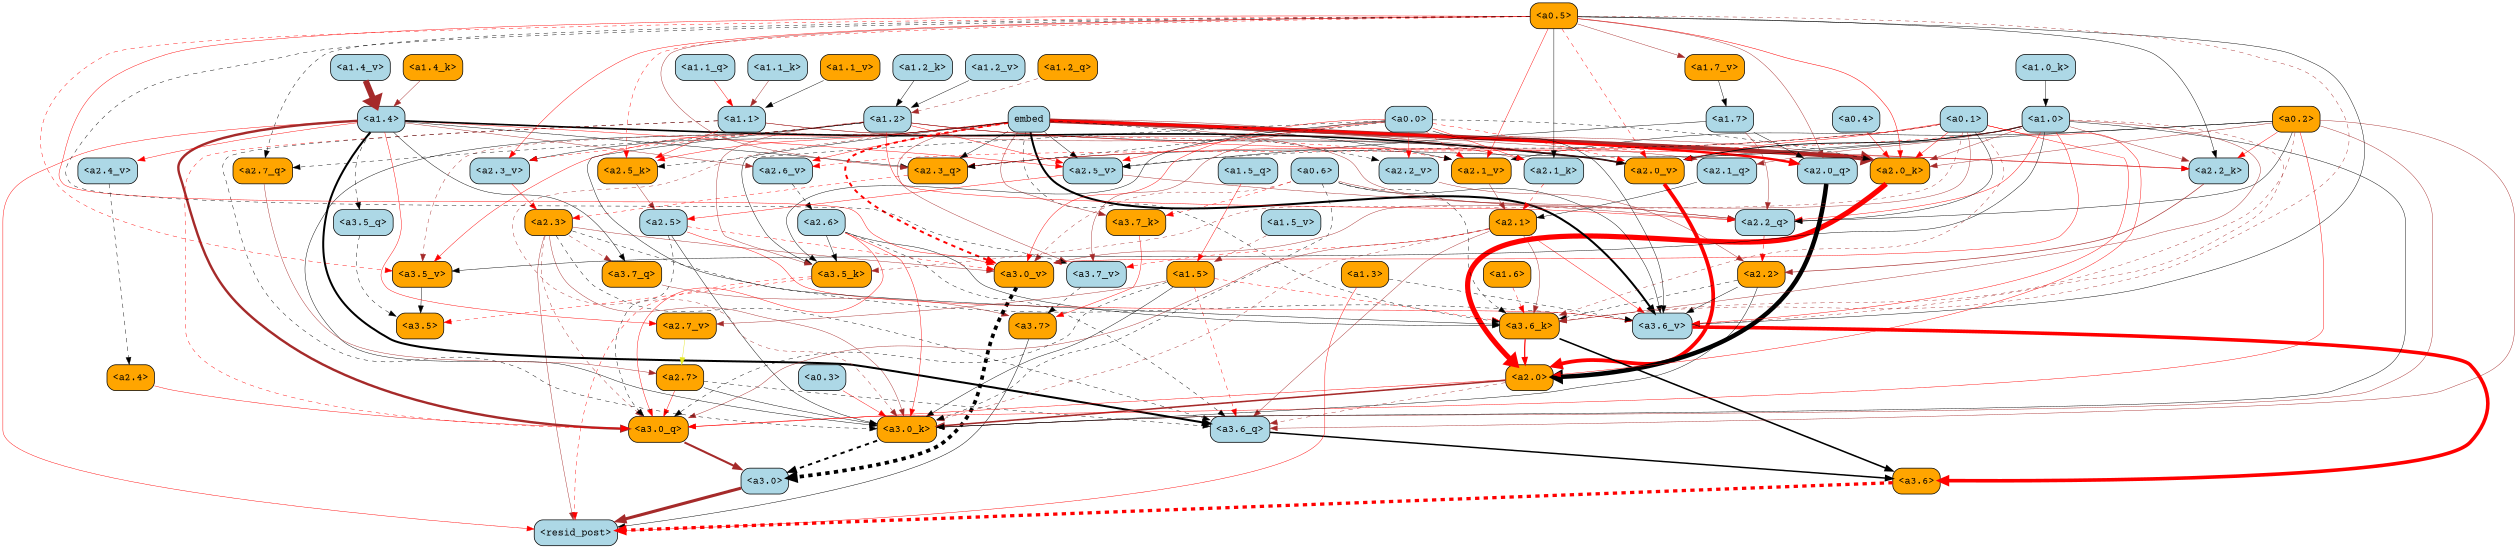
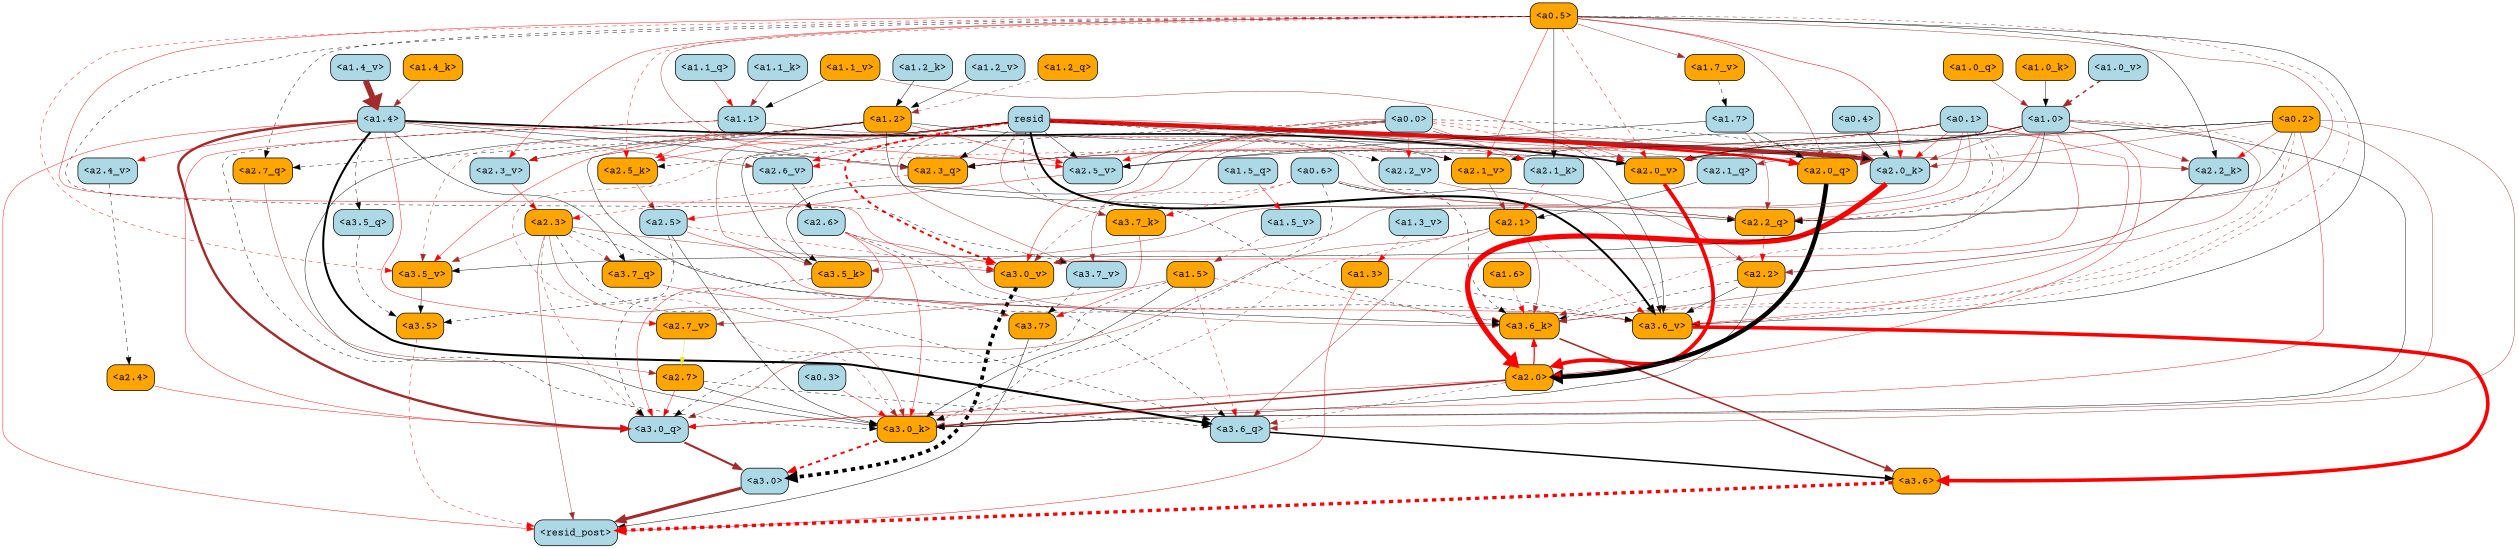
  strict digraph {
    fontname="Courier Prime"
    splines=true
    node [color=black fillcolor=lightblue fontname="Courier Prime" shape=box style="filled, rounded"]
    edge [color=black fontname="Courier Prime" penwidth=0.6 style=bold]
    "<resid_post>"
    "<a3.7>" [fillcolor=orange]
    "<a3.6>" [fillcolor=orange]
    "<a3.5>" [fillcolor=orange]
    "<a3.0>"
    "<a2.3>" [fillcolor=orange]
    "<a3.7_q>" [fillcolor=orange]
    "<a3.6_q>"
-   "<a3.0_q>" [fillcolor=orange]
+   "<a3.0_q>"
    "<a3.0_k>" [fillcolor=orange]
-   "<a3.6_v>"
+   "<a3.6_v>" [fillcolor=orange]
    "<a3.5_v>" [fillcolor=orange]
    "<a3.0_v>" [fillcolor=orange]
    "<a1.4>"
    "<a3.5_q>"
    "<a2.3_q>" [fillcolor=orange]
    "<a2.7_v>" [fillcolor=orange]
    "<a2.6_v>"
    "<a2.5_v>"
    "<a2.4_v>"
    "<a2.1_v>" [fillcolor=orange]
    "<a2.0_v>" [fillcolor=orange]
    "<a2.7>" [fillcolor=orange]
    "<a2.6>"
    "<a2.5>"
    "<a2.4>" [fillcolor=orange]
    "<a2.1>" [fillcolor=orange]
    "<a2.0>" [fillcolor=orange]
    "<a3.6_k>" [fillcolor=orange]
    "<a3.5_k>" [fillcolor=orange]
    "<a3.7_v>"
    "<a1.3>" [fillcolor=orange]
    "<a3.7_k>" [fillcolor=orange]
    "<a1.5>" [fillcolor=orange]
    "<a0.2>" [fillcolor=orange]
-   "<a2.2_q>"
+   "<a2.2_q>" [fillcolor=orange]
    "<a2.2_k>"
-   "<a2.0_k>" [fillcolor=orange]
+   "<a2.0_k>"
    "<a2.2>" [fillcolor=orange]
    "<a1.1>"
    "<a2.5_k>" [fillcolor=orange]
    "<a0.6>"
-   embed
+   embed [label=resid]
    "<a2.1_q>"
-   "<a2.0_q>"
+   "<a2.0_q>" [fillcolor=orange]
    "<a2.1_k>"
    "<a2.3_v>"
    "<a2.2_v>"
    "<a1.6>" [fillcolor=orange]
-   "<a1.2>"
+   "<a1.2>" [fillcolor=orange]
    "<a2.7_q>" [fillcolor=orange]
    "<a1.0>"
    "<a0.5>" [fillcolor=orange]
    "<a1.7_v>" [fillcolor=orange]
    "<a1.7>"
    "<a0.1>"
    "<a0.0>"
    "<a0.3>"
    "<a0.4>"
    "<a1.5_q>"
    "<a1.2_q>" [fillcolor=orange]
    "<a1.1_q>"
+   "<a1.0_q>" [fillcolor=orange]
    "<a1.4_k>" [fillcolor=orange]
    "<a1.2_k>"
    "<a1.1_k>"
-   "<a1.0_k>"
+   "<a1.0_k>" [fillcolor=orange]
    "<a1.5_v>"
    "<a1.4_v>"
+   "<a1.3_v>"
    "<a1.2_v>"
    "<a1.1_v>" [fillcolor=orange]
+   "<a1.0_v>"
    "<a3.7>" -> "<resid_post>" [penwidth=0.6239100098609924 style=solid]
    "<a3.6>" -> "<resid_post>" [color=red penwidth=4.569062113761902 style=dashed]
-   "<a3.5_k>" -> "<resid_post>" [color=red style=dashed]
+   "<a3.5>" -> "<resid_post>" [color=red style=dashed]
    "<a3.0>" -> "<resid_post>" [color=brown penwidth=4.283544182777405]
    "<a2.3>" -> "<resid_post>" [color=brown]
    "<a2.3>" -> "<a3.7_q>" [color=brown style=dashed]
    "<a2.3>" -> "<a3.6_q>" [style=dashed]
    "<a2.3>" -> "<a3.0_q>" [color=brown style=dashed]
    "<a2.3>" -> "<a3.0_k>" [color=brown style=solid]
    "<a2.3>" -> "<a3.6_v>" [style=dashed]
+   "<a2.3>" -> "<a3.5_v>" [color=brown]
    "<a2.3>" -> "<a3.0_v>" [color=brown]
    "<a3.7_q>" -> "<a3.7>" [color=brown]
    "<a3.6_q>" -> "<a3.6>" [penwidth=2.0347584784030914]
    "<a3.0_q>" -> "<a3.0>" [color=brown penwidth=2.8635367155075073 style=solid]
-   "<a3.0_k>" -> "<a3.0>" [penwidth=2.632905662059784 style=dashed]
+   "<a3.0_k>" -> "<a3.0>" [color=red penwidth=2.632905662059784 style=dashed]
    "<a3.6_v>" -> "<a3.6>" [color=red penwidth=4.981305837631226 style=solid]
    "<a3.5_v>" -> "<a3.5>"
    "<a3.0_v>" -> "<a3.0>" [penwidth=5.168330669403076 style=dashed]
    "<a1.4>" -> "<resid_post>" [color=red]
    "<a1.4>" -> "<a3.7_q>"
    "<a1.4>" -> "<a3.6_q>" [penwidth=2.7934007048606873]
    "<a1.4>" -> "<a3.0_q>" [color=brown penwidth=3.340754985809326]
    "<a1.4>" -> "<a3.5_q>" [style=dashed]
    "<a1.4>" -> "<a2.3_q>" [style=solid]
    "<a1.4>" -> "<a2.7_v>" [color=red style=solid]
    "<a1.4>" -> "<a2.6_v>" [color=brown]
    "<a1.4>" -> "<a2.5_v>" [color=red]
    "<a1.4>" -> "<a2.4_v>" [color=red]
    "<a1.4>" -> "<a2.1_v>" [color=red style=dashed]
    "<a1.4>" -> "<a2.0_v>" [penwidth=2.268759250640869 style=solid]
    "<a3.5_q>" -> "<a3.5>" [style=dashed]
    "<a2.3_q>" -> "<a2.3>" [color=red style=dashed]
    "<a2.7_v>" -> "<a2.7>" [color="#e4e723" style=""]
-   "<a2.6_v>" -> "<a2.6>" [style=dashed]
+   "<a2.6_v>" -> "<a2.6>"
    "<a2.5_v>" -> "<a2.5>" [color=red style=solid]
    "<a2.4_v>" -> "<a2.4>" [style=dashed]
    "<a2.1_v>" -> "<a2.1>" [color=brown style=solid]
    "<a2.0_v>" -> "<a2.0>" [color=red penwidth=5.231471925973892]
    "<a2.7>" -> "<a3.6_q>" [style=dashed]
    "<a2.7>" -> "<a3.0_q>" [color=red style=solid]
    "<a2.7>" -> "<a3.0_k>"
    "<a2.6>" -> "<a3.6_q>" [style=dashed]
    "<a2.6>" -> "<a3.0_q>" [color=red]
    "<a2.6>" -> "<a3.0_k>" [color=red style=solid]
-   "<a2.6>" -> "<a3.6_k>" [style=solid]
-   "<a2.6>" -> "<a3.5_k>" [style=solid]
+   "<a2.6>" -> "<a3.6_k>" [color=brown style=solid]
    "<a2.5>" -> "<a3.0_q>" [style=dashed]
    "<a2.5>" -> "<a3.0_k>" [style=solid]
    "<a2.5>" -> "<a3.6_v>" [color=red style=solid]
    "<a2.5>" -> "<a3.0_v>" [color=red style=dashed]
    "<a2.4>" -> "<a3.0_q>" [color=red]
    "<a2.1>" -> "<a3.6_q>" [color=brown]
    "<a2.1>" -> "<a3.0_q>" [color=brown style=solid]
    "<a2.1>" -> "<a3.0_k>" [color=brown style=dashed]
-   "<a2.1>" -> "<a3.6_v>" [color=red]
+   "<a2.1>" -> "<a3.6_v>" [color=red style=dashed]
    "<a2.1>" -> "<a3.6_k>" [color=brown style=solid]
-   "<a2.1>" -> "<a3.7_v>" [color=red style=dashed]
    "<a2.0>" -> "<a3.6_q>" [color=brown style=dashed]
    "<a2.0>" -> "<a3.0_q>" [color=red style=solid]
    "<a2.0>" -> "<a3.0_k>" [color=brown penwidth=2.161143198609352 style=solid]
-   "<a3.6_k>" -> "<a2.0>" [color=red penwidth=1.6382827460765839 style=solid]
-   "<a3.6_k>" -> "<a3.6>" [penwidth=2.1760786175727844 style=solid]
-   "<a3.5_k>" -> "<a3.5>" [color=red style=dashed]
+   "<a2.0>" -> "<a3.6_k>" [color=red penwidth=1.6382827460765839 style=solid]
+   "<a3.6_k>" -> "<a3.6>" [color=brown penwidth=2.1760786175727844 style=solid]
+   "<a3.5_k>" -> "<a3.5>" [style=dashed]
    "<a3.7_v>" -> "<a3.7>" [style=dashed]
    "<a1.3>" -> "<resid_post>" [color=red style=solid]
    "<a1.3>" -> "<a3.6_v>" [style=dashed]
    "<a3.7_k>" -> "<a3.7>" [color=red style=solid]
    "<a1.5>" -> "<a3.6_q>" [color=red style=dashed]
    "<a1.5>" -> "<a3.0_q>" [style=dashed]
    "<a1.5>" -> "<a3.0_k>" [style=solid]
    "<a1.5>" -> "<a2.7_v>" [color=brown style=solid]
    "<a1.5>" -> "<a3.6_k>" [color=red style=dashed]
    "<a0.2>" -> "<a3.6_q>" [color=brown]
    "<a0.2>" -> "<a3.0_q>" [color=red style=solid]
    "<a0.2>" -> "<a3.0_k>" [color=brown]
    "<a0.2>" -> "<a2.1_v>" [style=solid]
    "<a0.2>" -> "<a2.0_v>"
    "<a0.2>" -> "<a3.6_k>" [color=brown style=dashed]
    "<a0.2>" -> "<a2.2_q>" [style=solid]
    "<a0.2>" -> "<a2.2_k>" [color=red]
    "<a0.2>" -> "<a2.0_k>" [color=brown style=solid]
    "<a2.2_q>" -> "<a2.2>" [color=red penwidth=0.7553567886352539 style=dashed]
    "<a2.2_k>" -> "<a2.2>" [color=brown penwidth=0.8854708671569824 style=solid]
    "<a2.0_k>" -> "<a2.0>" [color=red penwidth=7.231504917144775]
    "<a2.2>" -> "<a3.0_k>" [style=solid]
    "<a2.2>" -> "<a3.6_v>"
    "<a2.2>" -> "<a3.6_k>" [style=dashed]
-   "<a1.1>" -> "<a3.0_q>" [color=red style=dashed]
+   "<a1.1>" -> "<a3.0_q>" [color=red]
    "<a1.1>" -> "<a3.0_k>" [style=dashed]
-   "<a1.1>" -> "<a2.0_v>" [color=brown]
+   "<a1.1_v>" -> "<a2.0_v>" [color=brown]
    "<a1.1>" -> "<a2.0_k>" [color=brown]
    "<a1.1>" -> "<a2.5_k>" [color=red style=solid]
    "<a2.5_k>" -> "<a2.5>" [color=brown]
    "<a0.6>" -> "<a3.0_k>" [style=dashed]
    "<a0.6>" -> "<a3.6_v>"
    "<a0.6>" -> "<a3.0_v>" [color=brown style=dashed]
    "<a0.6>" -> "<a3.6_k>" [style=dashed]
    "<a0.6>" -> "<a3.7_k>" [color=red style=dashed]
    "<a0.6>" -> "<a2.2_q>" [color=brown]
    embed -> "<a3.0_k>" [color=brown style=dashed]
    embed -> "<a3.6_v>" [penwidth=2.7825746536254883]
    embed -> "<a3.5_v>" [color=red style=solid]
    embed -> "<a3.0_v>" [color=red penwidth=2.6950180530548096 style=dashed]
    embed -> "<a2.3_q>" [style=solid]
    embed -> "<a2.6_v>" [color=red style=solid]
    embed -> "<a2.5_v>"
    embed -> "<a2.1_v>"
    embed -> "<a2.0_v>" [color=brown style=solid]
    embed -> "<a3.6_k>" [style=dashed]
    embed -> "<a3.5_k>" [style=solid]
    embed -> "<a3.7_v>" [color=brown style=solid]
    embed -> "<a3.7_k>" [color=brown]
    embed -> "<a2.2_q>" [color=brown]
    embed -> "<a2.2_k>" [color=brown penwidth=0.6698317527770996]
    embed -> "<a2.0_k>" [color=brown penwidth=6.12570995092392]
    embed -> "<a2.5_k>" [color=red]
    embed -> "<a2.1_q>" [color=brown]
    embed -> "<a2.0_q>" [color=red penwidth=3.305941343307495 style=solid]
    embed -> "<a2.1_k>" [color=brown]
    embed -> "<a2.3_v>"
    embed -> "<a2.2_v>" [style=dashed]
    "<a2.1_q>" -> "<a2.1>"
    "<a2.0_q>" -> "<a2.0>" [penwidth=6.256794691085815]
    "<a2.1_k>" -> "<a2.1>" [color=red style=dashed]
    "<a2.3_v>" -> "<a2.3>" [color=red style=solid]
    "<a2.2_v>" -> "<a2.2>" [color=brown]
    "<a1.6>" -> "<a3.6_k>" [color=red style=dashed]
    "<a1.2>" -> "<a3.0_k>" [style=solid]
    "<a1.2>" -> "<a3.5_v>" [color=brown style=dashed]
    "<a1.2>" -> "<a2.5_v>" [color=red]
    "<a1.2>" -> "<a2.0_v>" [style=solid]
    "<a1.2>" -> "<a3.6_k>" [style=solid]
    "<a1.2>" -> "<a3.5_k>" [color=brown]
-   "<a1.2>" -> "<a2.2_q>" [color=red style=solid]
-   "<a1.2>" -> "<a2.2_k>" [color=red]
+   "<a1.2>" -> "<a2.2_q>" [style=solid]
    "<a1.2>" -> "<a2.3_v>" [color=red style=dashed]
    "<a1.2>" -> "<a2.7_q>" [style=dashed]
    "<a2.7_q>" -> "<a2.7>" [color=brown]
    "<a1.0>" -> "<a3.0_k>" [style=solid]
    "<a1.0>" -> "<a3.6_v>" [color=brown style=dashed]
    "<a1.0>" -> "<a3.5_v>"
    "<a1.0>" -> "<a3.0_v>" [color=red style=solid]
    "<a1.0>" -> "<a2.3_q>"
    "<a1.0>" -> "<a2.6_v>" [color=red style=dashed]
    "<a1.0>" -> "<a2.0_v>" [penwidth=1.2213096618652344]
    "<a1.0>" -> "<a3.6_k>" [color=brown style=solid]
    "<a1.0>" -> "<a2.2_q>" [color=red]
    "<a1.0>" -> "<a2.2_k>" [color=brown style=solid]
    "<a1.0>" -> "<a2.0_k>" [color=brown style=solid]
    "<a1.0>" -> "<a2.1_q>" [color=brown]
    "<a0.5>" -> "<a3.6_v>"
    "<a0.5>" -> "<a3.5_v>" [color=red style=dashed]
    "<a0.5>" -> "<a3.0_v>" [color=red style=solid]
    "<a0.5>" -> "<a2.3_q>" [color=brown style=solid]
    "<a0.5>" -> "<a2.1_v>" [color=red]
    "<a0.5>" -> "<a2.0_v>" [color=red style=dashed]
    "<a0.5>" -> "<a3.6_k>" [color=brown style=dashed]
    "<a0.5>" -> "<a3.7_v>" [style=dashed]
-   "<a2.5_v>" -> "<a2.2_q>" [color=brown]
+   "<a0.5>" -> "<a2.2_q>" [color=brown]
    "<a0.5>" -> "<a2.2_k>" [style=solid]
    "<a0.5>" -> "<a2.0_k>" [color=red penwidth=0.6900839805603027 style=solid]
    "<a0.5>" -> "<a2.5_k>" [color=red style=dashed]
    "<a0.5>" -> "<a2.0_q>" [color=brown style=solid]
    "<a0.5>" -> "<a2.1_k>" [style=solid]
    "<a0.5>" -> "<a2.3_v>" [color=red]
    "<a0.5>" -> "<a2.7_q>" [style=dashed]
    "<a0.5>" -> "<a1.7_v>" [color=brown style=solid]
-   "<a1.7_v>" -> "<a1.7>"
+   "<a1.7_v>" -> "<a1.7>" [style=dashed]
    "<a1.7>" -> "<a2.5_v>"
    "<a1.7>" -> "<a2.2_q>" [color=brown style=solid]
    "<a1.7>" -> "<a2.0_q>"
    "<a0.1>" -> "<a3.6_v>" [color=red style=solid]
    "<a0.1>" -> "<a3.0_v>" [color=brown style=solid]
    "<a0.1>" -> "<a2.3_q>" [color=red]
-   "<a0.1>" -> "<a2.5_v>" [style=dashed]
-   "<a0.1>" -> "<a2.0_v>" [color=red]
+   "<a0.1>" -> "<a2.5_v>" [style=solid]
+   "<a0.1>" -> "<a2.0_v>" [color=red style=dashed]
    "<a0.1>" -> "<a2.0>" [color=red style=solid]
    "<a0.1>" -> "<a3.6_k>" [color=brown style=dashed]
-   "<a0.1>" -> "<a3.5_k>" [color=brown style=dashed]
-   "<a0.1>" -> "<a2.2_q>"
+   "<a0.1>" -> "<a3.5_k>" [color=brown]
+   "<a0.1>" -> "<a2.2_q>" [style=dashed]
    "<a0.1>" -> "<a2.0_k>" [color=red]
    "<a0.0>" -> "<a3.6_v>" [style=solid]
    "<a0.0>" -> "<a3.0_v>" [color=red style=solid]
    "<a0.0>" -> "<a2.3_q>" [style=dashed]
    "<a0.0>" -> "<a2.5_v>" [color=red]
    "<a0.0>" -> "<a2.0_v>" [color=red style=dashed]
    "<a0.0>" -> "<a3.5_k>"
    "<a0.0>" -> "<a3.7_v>" [color=brown]
    "<a0.0>" -> "<a2.0_k>" [style=dashed]
    "<a0.0>" -> "<a2.5_k>" [style=dashed]
-   "<a0.0>" -> "<a2.1_v>" [color=red style=dashed]
+   "<a0.0>" -> "<a2.0_q>" [color=red style=dashed]
    "<a0.0>" -> "<a2.1_k>" [color=red style=solid]
    "<a0.0>" -> "<a2.2_v>" [color=red]
    "<a0.3>" -> "<a3.0_k>" [color=red style=solid]
-   "<a0.4>" -> "<a2.0_k>" [color=red style=solid]
-   "<a1.5_q>" -> "<a1.5>" [color=red style=solid]
+   "<a0.4>" -> "<a2.0_k>" [style=solid]
+   "<a1.5_q>" -> "<a1.5_v>" [color=red style=solid]
    "<a1.2_q>" -> "<a1.2>" [color=brown style=dashed]
    "<a1.1_q>" -> "<a1.1>" [color=red style=solid]
+   "<a1.0_q>" -> "<a1.0>" [color=brown]
    "<a1.4_k>" -> "<a1.4>" [color=brown]
    "<a1.2_k>" -> "<a1.2>"
    "<a1.1_k>" -> "<a1.1>" [color=brown style=solid]
    "<a1.0_k>" -> "<a1.0>" [style=solid]
    "<a1.5_v>" -> "<a1.5>" [color=brown style=dashed]
    "<a1.4_v>" -> "<a1.4>" [color=brown penwidth=8.36684274673462]
+   "<a1.3_v>" -> "<a1.3>" [color=red style=dashed]
    "<a1.2_v>" -> "<a1.2>"
    "<a1.1_v>" -> "<a1.1>" [style=solid]
+   "<a1.0_v>" -> "<a1.0>" [color=brown penwidth=1.9665732383728027 style=dashed]
  }
